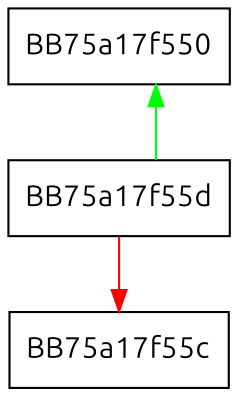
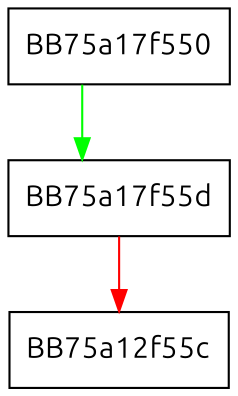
  digraph {
    fontname=Ubuntu
    splines=ortho
    node [fontname=Ubuntu shape=box]
    edge [fontname=Ubuntu]
    BB75a17f550
    BB75a17f55d
-   BB75a17f55c
-   BB75a17f55d -> BB75a17f550 [color=green]
+   BB75a17f55c [label=BB75a12f55c]
+   BB75a17f550 -> BB75a17f55d [color=green]
    BB75a17f55d -> BB75a17f55c [color=red]
  }
